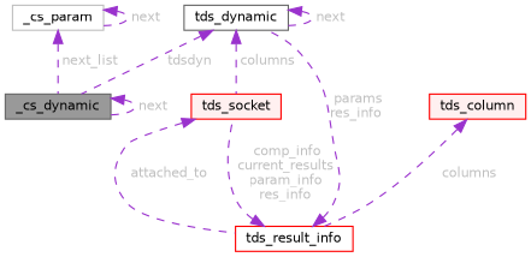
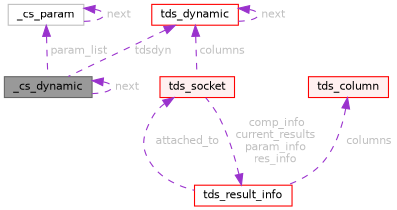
  digraph {
    node [color=red fillcolor=white fontname=Helvetica fontsize=10 shape=box style=filled]
    edge [color=darkorchid3 dir=back fontcolor=grey fontname=Helvetica fontsize=10 labelfontname=Helvetica labelfontsize=10 style=dashed]
    n1 [color=gray40 fillcolor=grey60 fontcolor=black height=0.2 label=_cs_dynamic width=0.4]
    n2 [color=grey75 height=0.2 label=_cs_param width=0.4]
-   n3 [color=gray40 height=0.2 label=tds_dynamic width=0.4]
+   n3 [height=0.2 label=tds_dynamic width=0.4]
    n4 [fillcolor="#FFF0F0" height=0.2 label=tds_socket width=0.4]
    n5 [height=0.2 label=tds_result_info width=0.4]
    n6 [fillcolor="#FFF0F0" height=0.2 label=tds_column width=0.4]
    n1 -> n1 [label=" next"]
-   n2 -> n1 [label=" next_list"]
+   n2 -> n1 [label=" param_list"]
    n2 -> n2 [label=" next"]
    n3 -> n1 [label=" tdsdyn"]
    n3 -> n3 [label=" next"]
    n3 -> n4 [label=" columns"]
    n4 -> n5 [label=" attached_to"]
-   n5 -> n3 [label=" params\nres_info"]
    n5 -> n4 [label=" comp_info\ncurrent_results\nparam_info\nres_info"]
    n6 -> n5 [label=" columns"]
  }
